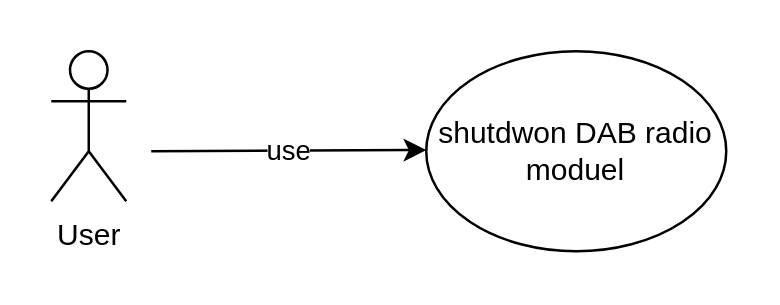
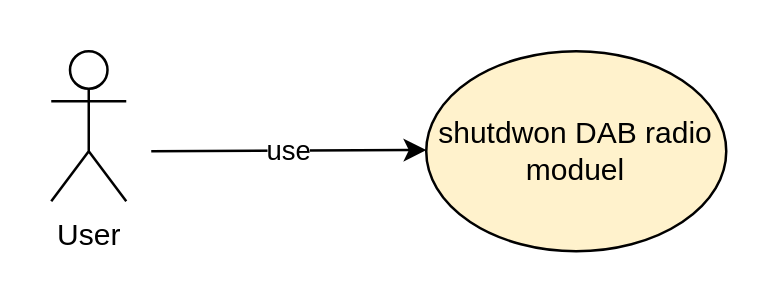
  <mxCell id="0" />
  <mxCell id="1" parent="0" />
  <mxCell id="2" value="User" style="shape=umlActor;verticalLabelPosition=bottom;verticalAlign=top;html=1;outlineConnect=0;" parent="1" vertex="1"><mxGeometry x="20" y="20" width="30" height="60" as="geometry" /></mxCell>
- <mxCell id="3" value="shutdwon DAB radio moduel" style="ellipse;whiteSpace=wrap;html=1;" parent="1" vertex="1"><mxGeometry x="170" y="20" width="120" height="80" as="geometry" /></mxCell>
+ <mxCell id="3" value="shutdwon DAB radio moduel" style="ellipse;whiteSpace=wrap;html=1;fillColor=#fff2cc;" parent="1" vertex="1"><mxGeometry x="170" y="20" width="120" height="80" as="geometry" /></mxCell>
  <mxCell id="4" value="" style="endArrow=classic;html=1;rounded=0;" parent="1" edge="1"><mxGeometry relative="1" as="geometry"><mxPoint x="60" y="60" as="sourcePoint" /><mxPoint x="170" y="59.5" as="targetPoint" /></mxGeometry></mxCell>
  <mxCell id="5" value="use" style="edgeLabel;resizable=0;html=1;align=center;verticalAlign=middle;" parent="4" connectable="0" vertex="1"><mxGeometry relative="1" as="geometry" /></mxCell>
